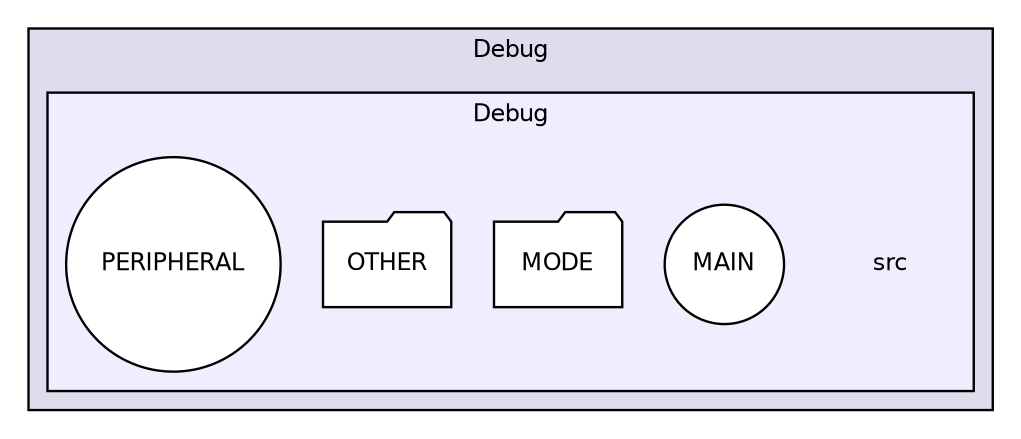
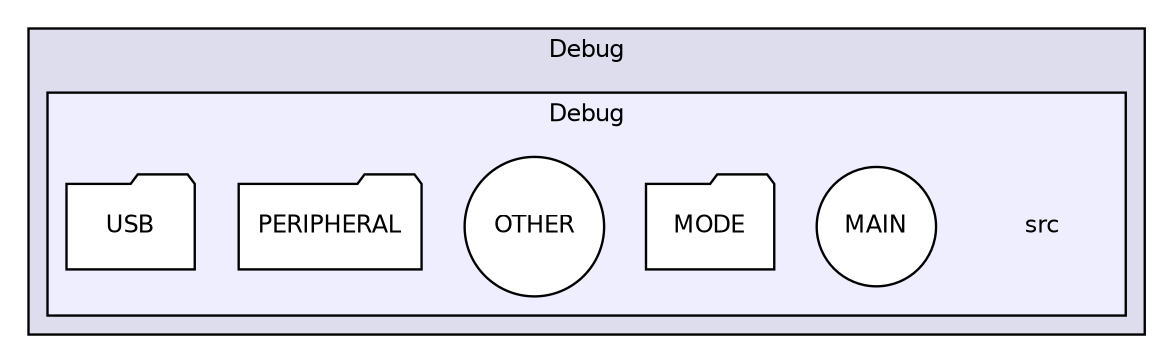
  digraph {
    compound=true
    node [fontname=Helvetica fontsize=10 shape=circle color=black fillcolor=white style=filled]
    n1 [label=src shape=plaintext color="" fillcolor="" style=""]
    n2 [label=MAIN]
    n3 [label=MODE shape=folder]
-   n4 [label=OTHER shape=folder]
-   n5 [label=PERIPHERAL]
+   n4 [label=OTHER]
+   n5 [label=PERIPHERAL shape=folder]
+   n6 [label=USB shape=folder]
    subgraph cluster_1 {
      bgcolor="#ddddee"
      fontname=Helvetica
      fontsize=10
      label=Debug
      pencolor=black
      subgraph cluster_2 {
        bgcolor="#eeeeff"
        fontname=Helvetica
        fontsize=10
        pencolor=black
        n1
        n2
        n3
        n4
        n5
+       n6
      }
    }
  }
